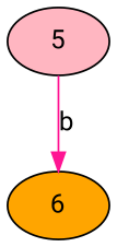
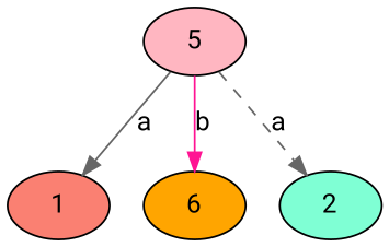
  strict digraph {
    fontname="Roboto Mono"
    node [fontname="Roboto Mono" style=filled]
    edge [color=gray40 fontname="Roboto Mono" style=solid]
+   1 [fillcolor=salmon]
    6 [fillcolor=orange]
    n3 [fillcolor=lightpink label=5]
+   2 [fillcolor=aquamarine]
+   n3 -> 1 [label=a]
    n3 -> 6 [color=deeppink label=b]
+   n3 -> 2 [label=a style=dashed]
  }
